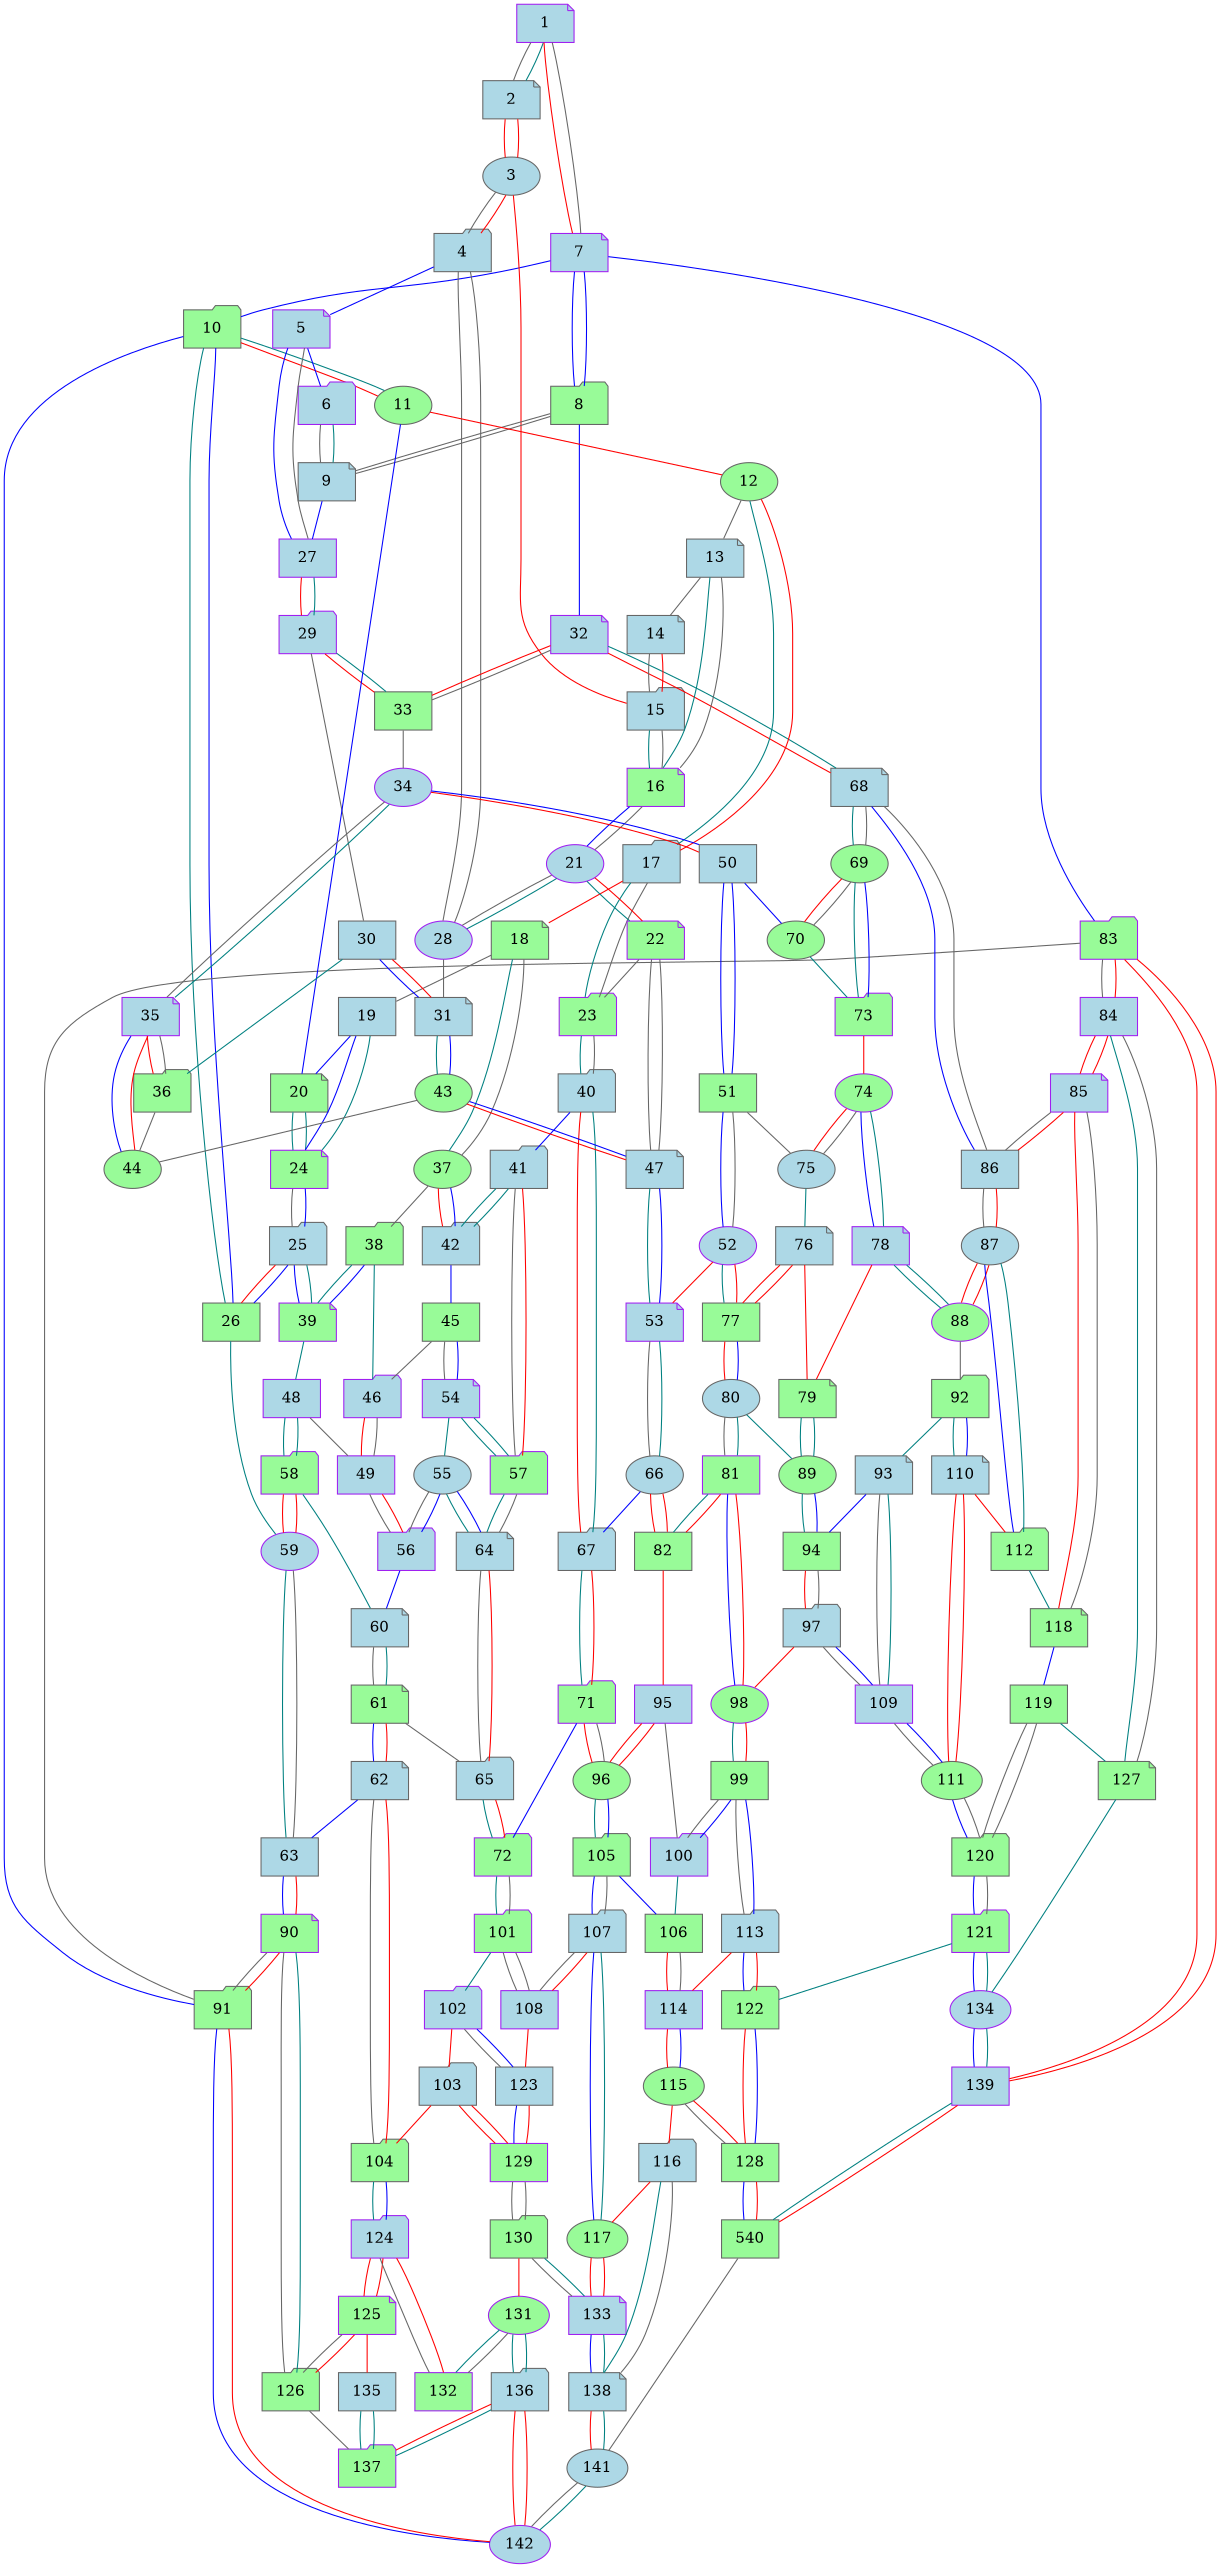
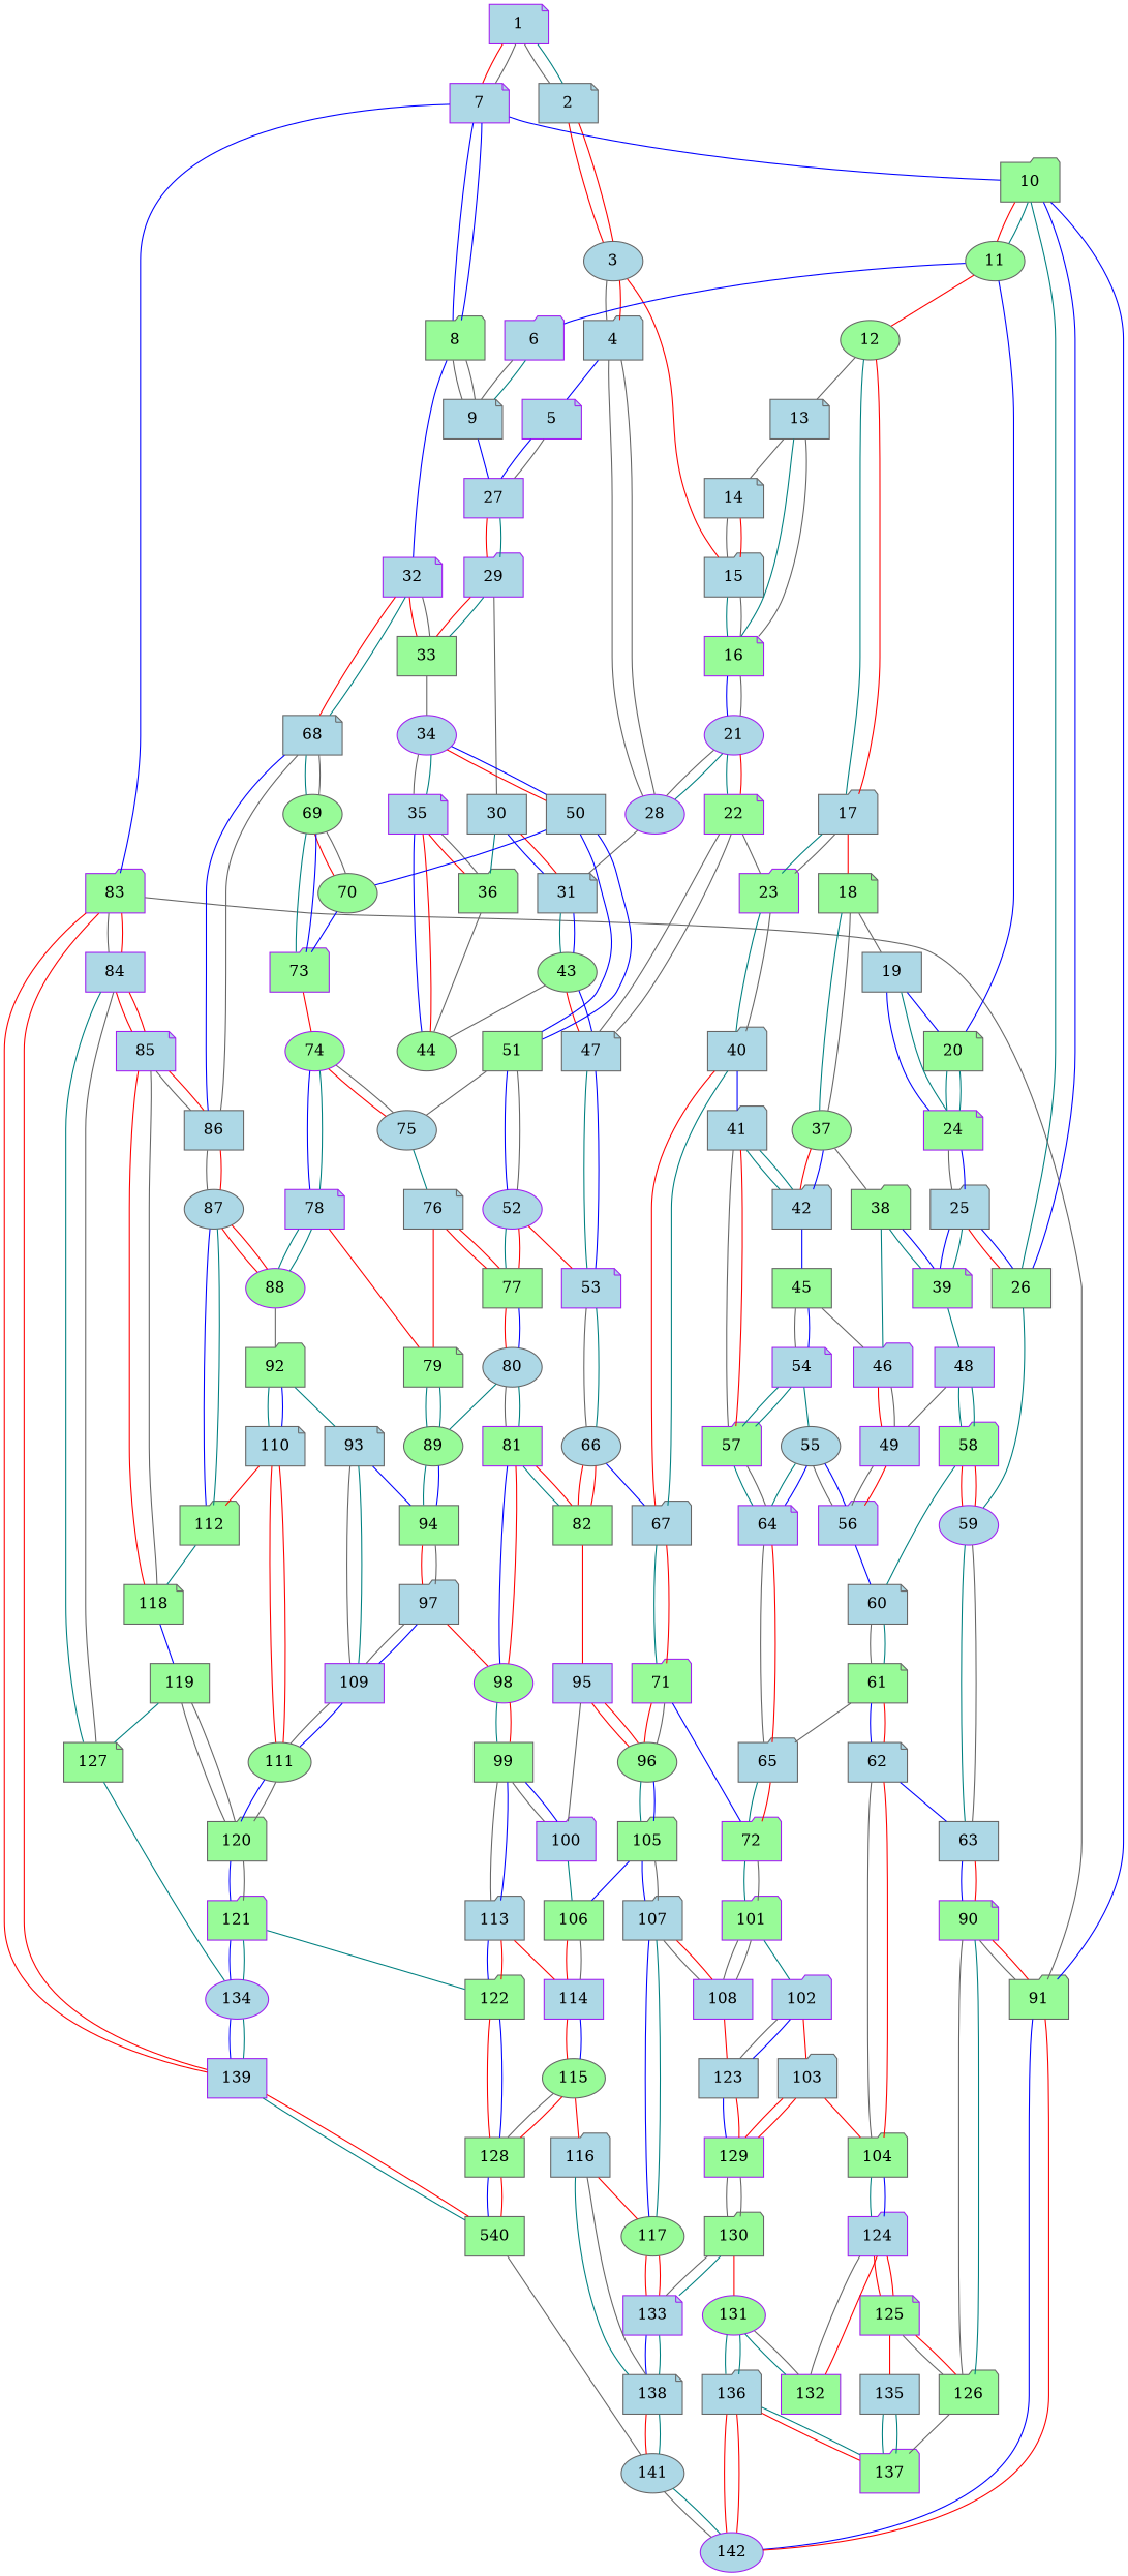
  graph {
    node [color=gray40 fillcolor=lightblue shape=folder style=filled]
    edge [color=red]
    1 [color=purple shape=note]
    2 [shape=note]
    7 [color=purple shape=note]
    3 [shape=ellipse]
    8 [fillcolor=palegreen]
    10 [fillcolor=palegreen]
    83 [color=purple fillcolor=palegreen]
    4
    15
    5 [color=purple shape=note]
    28 [color=purple shape=ellipse]
    16 [color=purple fillcolor=palegreen shape=note]
    6 [color=purple]
    27 [color=purple shape=box]
    31 [shape=note]
    9 [shape=note]
    29 [color=purple]
    32 [color=purple shape=note]
    11 [fillcolor=palegreen shape=ellipse]
    26 [fillcolor=palegreen shape=box]
    91 [fillcolor=palegreen]
    84 [color=purple shape=box]
    139 [color=purple shape=box]
    33 [fillcolor=palegreen shape=box]
    68 [shape=note]
    12 [fillcolor=palegreen shape=ellipse]
    20 [fillcolor=palegreen shape=note]
    59 [color=purple shape=ellipse]
    142 [color=purple shape=ellipse]
    13 [shape=note]
    17
    24 [color=purple fillcolor=palegreen shape=note]
    14 [shape=note]
    18 [fillcolor=palegreen shape=note]
    23 [color=purple fillcolor=palegreen]
    21 [color=purple shape=ellipse]
    22 [color=purple fillcolor=palegreen shape=note]
    19 [shape=box]
    37 [fillcolor=palegreen shape=ellipse]
    40
    38 [fillcolor=palegreen]
    42
    25
    47 [shape=note]
    53 [color=purple shape=note]
    41
    67
    39 [color=purple fillcolor=palegreen shape=note]
    48 [color=purple shape=box]
    63 [shape=box]
    30 [shape=box]
    43 [fillcolor=palegreen shape=ellipse]
    36 [fillcolor=palegreen]
    34 [color=purple shape=ellipse]
    44 [fillcolor=palegreen shape=ellipse]
    69 [fillcolor=palegreen shape=ellipse]
    86 [shape=box]
    35 [color=purple shape=note]
    50 [shape=box]
    51 [fillcolor=palegreen shape=box]
    70 [fillcolor=palegreen shape=ellipse]
    46 [color=purple]
    45 [fillcolor=palegreen shape=box]
    49 [color=purple shape=box]
    58 [color=purple fillcolor=palegreen]
    57 [color=purple fillcolor=palegreen]
    71 [color=purple fillcolor=palegreen]
-   64 [shape=note]
+   64 [color=purple shape=note]
    54 [color=purple shape=note]
    55 [shape=ellipse]
    56 [color=purple]
    66 [shape=ellipse]
    60 [shape=note]
    52 [color=purple shape=ellipse]
    75 [shape=ellipse]
    73 [color=purple fillcolor=palegreen]
    77 [fillcolor=palegreen shape=box]
    76 [shape=note]
    80 [shape=ellipse]
    82 [fillcolor=palegreen shape=box]
    65
    61 [fillcolor=palegreen shape=note]
    90 [color=purple fillcolor=palegreen shape=note]
    62 [shape=note]
    104 [fillcolor=palegreen]
    72 [color=purple fillcolor=palegreen]
    124 [color=purple]
    126 [fillcolor=palegreen]
    101 [color=purple fillcolor=palegreen]
    95 [color=purple shape=box]
    96 [fillcolor=palegreen shape=ellipse]
    87 [shape=ellipse]
    74 [color=purple fillcolor=palegreen shape=ellipse]
    105 [fillcolor=palegreen]
    102 [color=purple]
    108 [color=purple shape=box]
    78 [color=purple shape=note]
    79 [fillcolor=palegreen shape=note]
    88 [color=purple fillcolor=palegreen shape=ellipse]
    89 [fillcolor=palegreen shape=ellipse]
    81 [color=purple fillcolor=palegreen shape=box]
    92 [fillcolor=palegreen]
    94 [fillcolor=palegreen shape=box]
    98 [color=purple fillcolor=palegreen shape=ellipse]
    99 [fillcolor=palegreen shape=box]
    100 [color=purple]
    85 [color=purple shape=note]
    127 [fillcolor=palegreen shape=note]
    n109 [fillcolor=palegreen label=540 shape=box]
    118 [fillcolor=palegreen shape=note]
    134 [color=purple shape=ellipse]
    119 [fillcolor=palegreen shape=box]
    112 [fillcolor=palegreen]
    93 [shape=note]
    110 [shape=note]
    97
    137 [color=purple fillcolor=palegreen]
    109 [color=purple shape=box]
    111 [fillcolor=palegreen shape=ellipse]
    106 [fillcolor=palegreen shape=box]
    107
    113
    114 [color=purple shape=box]
    122 [fillcolor=palegreen]
    103
    123 [shape=box]
    129 [color=purple fillcolor=palegreen shape=box]
    130 [fillcolor=palegreen]
    125 [color=purple fillcolor=palegreen shape=note]
    132 [color=purple fillcolor=palegreen shape=box]
    117 [fillcolor=palegreen shape=ellipse]
    115 [fillcolor=palegreen shape=ellipse]
    133 [color=purple shape=note]
    120 [fillcolor=palegreen]
    121 [color=purple fillcolor=palegreen]
    128 [fillcolor=palegreen shape=box]
    116
    138 [shape=note]
    141 [shape=ellipse]
    135 [shape=box]
    131 [color=purple fillcolor=palegreen shape=ellipse]
    136
    1 -- 2 [color=gray40]
    1 -- 2 [color=teal]
    1 -- 7
    1 -- 7 [color=gray40]
    2 -- 3
    2 -- 3
    7 -- 8 [color=blue]
    7 -- 8 [color=blue]
    7 -- 10 [color=blue]
    7 -- 83 [color=blue]
    3 -- 4 [color=gray40]
    3 -- 4
    3 -- 15
    8 -- 9 [color=gray40]
    8 -- 9 [color=gray40]
    8 -- 32 [color=blue]
    10 -- 11
    10 -- 11 [color=teal]
    10 -- 26 [color=teal]
    10 -- 26 [color=blue]
    10 -- 91 [color=blue]
    83 -- 91 [color=gray40]
    83 -- 84 [color=gray40]
    83 -- 84
    83 -- 139
    83 -- 139
    4 -- 5 [color=blue]
    4 -- 28 [color=gray40]
    4 -- 28 [color=gray40]
    15 -- 16 [color=teal]
    15 -- 16 [color=gray40]
-   5 -- 6 [color=blue]
+   11 -- 6 [color=blue]
    5 -- 27 [color=blue]
    5 -- 27 [color=gray40]
    28 -- 31 [color=gray40]
    16 -- 21 [color=blue]
    16 -- 21 [color=gray40]
    6 -- 9 [color=gray40]
    6 -- 9 [color=teal]
    27 -- 29
    27 -- 29 [color=teal]
    31 -- 43 [color=teal]
    31 -- 43 [color=blue]
    9 -- 27 [color=blue]
    29 -- 33
    29 -- 33 [color=teal]
    29 -- 30 [color=gray40]
    32 -- 33
    32 -- 33 [color=gray40]
    32 -- 68
    32 -- 68 [color=teal]
    11 -- 12
    11 -- 20 [color=blue]
    26 -- 59 [color=teal]
    91 -- 142 [color=blue]
    91 -- 142
    84 -- 85
    84 -- 85
    84 -- 127 [color=teal]
    84 -- 127 [color=gray40]
    139 -- n109 [color=teal]
    139 -- n109
    33 -- 34 [color=gray40]
    68 -- 69 [color=teal]
    68 -- 69 [color=gray40]
    68 -- 86 [color=blue]
    68 -- 86 [color=gray40]
    12 -- 13 [color=gray40]
    12 -- 17 [color=teal]
    12 -- 17
    20 -- 24 [color=teal]
    20 -- 24 [color=teal]
    59 -- 63 [color=teal]
    59 -- 63 [color=gray40]
    13 -- 16 [color=teal]
    13 -- 16 [color=gray40]
    13 -- 14 [color=gray40]
    17 -- 18
    17 -- 23 [color=teal]
    17 -- 23 [color=gray40]
    24 -- 25 [color=gray40]
    24 -- 25 [color=blue]
    14 -- 15 [color=gray40]
    14 -- 15
    18 -- 19 [color=gray40]
    18 -- 37 [color=teal]
    18 -- 37 [color=gray40]
    23 -- 40 [color=teal]
    23 -- 40 [color=gray40]
    21 -- 28 [color=gray40]
    21 -- 28 [color=teal]
    21 -- 22 [color=teal]
    21 -- 22
    22 -- 23 [color=gray40]
    22 -- 47 [color=gray40]
    22 -- 47 [color=gray40]
    19 -- 20 [color=blue]
    19 -- 24 [color=blue]
    19 -- 24 [color=teal]
    37 -- 38 [color=gray40]
    37 -- 42
    37 -- 42 [color=blue]
    40 -- 41 [color=blue]
    40 -- 67
    40 -- 67 [color=teal]
    38 -- 39 [color=teal]
    38 -- 39 [color=blue]
    38 -- 46 [color=teal]
    42 -- 45 [color=blue]
    25 -- 26
    25 -- 26 [color=blue]
    25 -- 39 [color=blue]
    25 -- 39 [color=teal]
    47 -- 53 [color=teal]
    47 -- 53 [color=blue]
    53 -- 66 [color=gray40]
    53 -- 66 [color=teal]
    41 -- 42 [color=teal]
    41 -- 42 [color=teal]
    41 -- 57 [color=gray40]
    41 -- 57
    67 -- 71 [color=teal]
    67 -- 71
    39 -- 48 [color=teal]
    48 -- 49 [color=gray40]
    48 -- 58 [color=teal]
    48 -- 58 [color=teal]
    63 -- 90 [color=blue]
    63 -- 90
    30 -- 31 [color=blue]
    30 -- 31
    30 -- 36 [color=teal]
    43 -- 47
    43 -- 47 [color=blue]
    43 -- 44 [color=gray40]
    36 -- 44 [color=gray40]
    34 -- 35 [color=gray40]
    34 -- 35 [color=teal]
    34 -- 50
    34 -- 50 [color=blue]
    69 -- 70
    69 -- 70 [color=gray40]
    69 -- 73 [color=teal]
    69 -- 73 [color=blue]
    86 -- 87 [color=gray40]
    86 -- 87
    35 -- 36
    35 -- 36 [color=gray40]
    35 -- 44 [color=blue]
    35 -- 44
    50 -- 51 [color=blue]
    50 -- 51 [color=blue]
    50 -- 70 [color=blue]
    51 -- 52 [color=blue]
    51 -- 52 [color=gray40]
    51 -- 75 [color=gray40]
-   70 -- 73 [color=teal]
+   70 -- 73 [color=blue]
    46 -- 49
    46 -- 49 [color=gray40]
    45 -- 46 [color=gray40]
    45 -- 54 [color=gray40]
    45 -- 54 [color=blue]
    49 -- 56 [color=gray40]
    49 -- 56
    58 -- 59
    58 -- 59
    58 -- 60 [color=teal]
    57 -- 64 [color=teal]
    57 -- 64 [color=gray40]
    71 -- 72 [color=blue]
    71 -- 96
    71 -- 96 [color=gray40]
    64 -- 65 [color=gray40]
    64 -- 65
    54 -- 57 [color=teal]
    54 -- 57 [color=teal]
    54 -- 55 [color=teal]
    55 -- 64 [color=teal]
    55 -- 64 [color=blue]
    55 -- 56 [color=gray40]
    55 -- 56 [color=blue]
    56 -- 60 [color=blue]
    66 -- 67 [color=blue]
    66 -- 82
    66 -- 82
    60 -- 61 [color=gray40]
    60 -- 61 [color=teal]
    52 -- 53
    52 -- 77 [color=teal]
    52 -- 77
    75 -- 76 [color=teal]
    73 -- 74
    77 -- 80
    77 -- 80 [color=blue]
    76 -- 77
    76 -- 77
    76 -- 79
    80 -- 89 [color=teal]
    80 -- 81 [color=gray40]
    80 -- 81 [color=teal]
    82 -- 95
    65 -- 72 [color=teal]
    65 -- 72
    61 -- 65 [color=gray40]
    61 -- 62 [color=blue]
    61 -- 62
    90 -- 91 [color=gray40]
    90 -- 91
    90 -- 126 [color=gray40]
    90 -- 126 [color=teal]
    62 -- 63 [color=blue]
    62 -- 104 [color=gray40]
    62 -- 104
    104 -- 124 [color=teal]
    104 -- 124 [color=blue]
    72 -- 101 [color=teal]
    72 -- 101 [color=gray40]
    124 -- 125
    124 -- 125
    124 -- 132 [color=gray40]
    124 -- 132
    126 -- 137 [color=gray40]
    101 -- 102 [color=teal]
    101 -- 108 [color=gray40]
    101 -- 108 [color=gray40]
    95 -- 96
    95 -- 96
    95 -- 100 [color=gray40]
    96 -- 105 [color=teal]
    96 -- 105 [color=blue]
    87 -- 88
    87 -- 88
    87 -- 112 [color=blue]
    87 -- 112 [color=teal]
    74 -- 75
    74 -- 75 [color=gray40]
    74 -- 78 [color=blue]
    74 -- 78 [color=teal]
    105 -- 106 [color=blue]
    105 -- 107 [color=blue]
    105 -- 107 [color=gray40]
    102 -- 103
    102 -- 123 [color=gray40]
    102 -- 123 [color=blue]
    108 -- 123
    78 -- 79
    78 -- 88 [color=teal]
    78 -- 88 [color=teal]
    79 -- 89 [color=teal]
    79 -- 89 [color=teal]
    88 -- 92 [color=gray40]
    89 -- 94 [color=teal]
    89 -- 94 [color=blue]
    81 -- 82 [color=teal]
    81 -- 82
    81 -- 98 [color=blue]
    81 -- 98
    92 -- 93 [color=teal]
    92 -- 110 [color=teal]
    92 -- 110 [color=blue]
    94 -- 97
    94 -- 97 [color=gray40]
    98 -- 99 [color=teal]
    98 -- 99
    99 -- 100 [color=gray40]
    99 -- 100 [color=blue]
    99 -- 113 [color=gray40]
    99 -- 113 [color=blue]
    100 -- 106 [color=teal]
    85 -- 86 [color=gray40]
    85 -- 86
    85 -- 118
    85 -- 118 [color=gray40]
    127 -- 134 [color=teal]
    n109 -- 141 [color=gray40]
    118 -- 119 [color=blue]
    134 -- 139 [color=blue]
    134 -- 139 [color=teal]
    119 -- 127 [color=teal]
    119 -- 120 [color=gray40]
    119 -- 120 [color=gray40]
    112 -- 118 [color=teal]
    93 -- 94 [color=blue]
    93 -- 109 [color=gray40]
    93 -- 109 [color=teal]
    110 -- 112
    110 -- 111
    110 -- 111
    97 -- 98
    97 -- 109 [color=gray40]
    97 -- 109 [color=blue]
    109 -- 111 [color=gray40]
    109 -- 111 [color=blue]
    111 -- 120 [color=blue]
    111 -- 120 [color=gray40]
    106 -- 114
    106 -- 114 [color=gray40]
    107 -- 108 [color=gray40]
    107 -- 108
    107 -- 117 [color=blue]
    107 -- 117 [color=teal]
    113 -- 114
    113 -- 122 [color=blue]
    113 -- 122
    114 -- 115
    114 -- 115 [color=blue]
    122 -- 128
    122 -- 128 [color=blue]
    103 -- 104
    103 -- 129
    103 -- 129
    123 -- 129 [color=blue]
    123 -- 129
    129 -- 130 [color=gray40]
    129 -- 130 [color=gray40]
    130 -- 133 [color=gray40]
    130 -- 133 [color=teal]
    130 -- 131
    125 -- 126 [color=gray40]
    125 -- 126
    125 -- 135
    117 -- 133
    117 -- 133
    115 -- 128 [color=gray40]
    115 -- 128
    115 -- 116
    133 -- 138 [color=blue]
    133 -- 138 [color=teal]
    120 -- 121 [color=blue]
    120 -- 121 [color=gray40]
    121 -- 134 [color=blue]
    121 -- 134 [color=teal]
    121 -- 122 [color=teal]
    128 -- n109 [color=blue]
    128 -- n109
    116 -- 117
    116 -- 138 [color=teal]
    116 -- 138 [color=gray40]
    138 -- 141
    138 -- 141 [color=teal]
    141 -- 142 [color=gray40]
    141 -- 142 [color=teal]
    135 -- 137 [color=teal]
    135 -- 137 [color=teal]
    131 -- 132 [color=teal]
    131 -- 132 [color=gray40]
    131 -- 136 [color=teal]
    131 -- 136 [color=teal]
    136 -- 142
    136 -- 142
    136 -- 137
    136 -- 137 [color=teal]
  }
